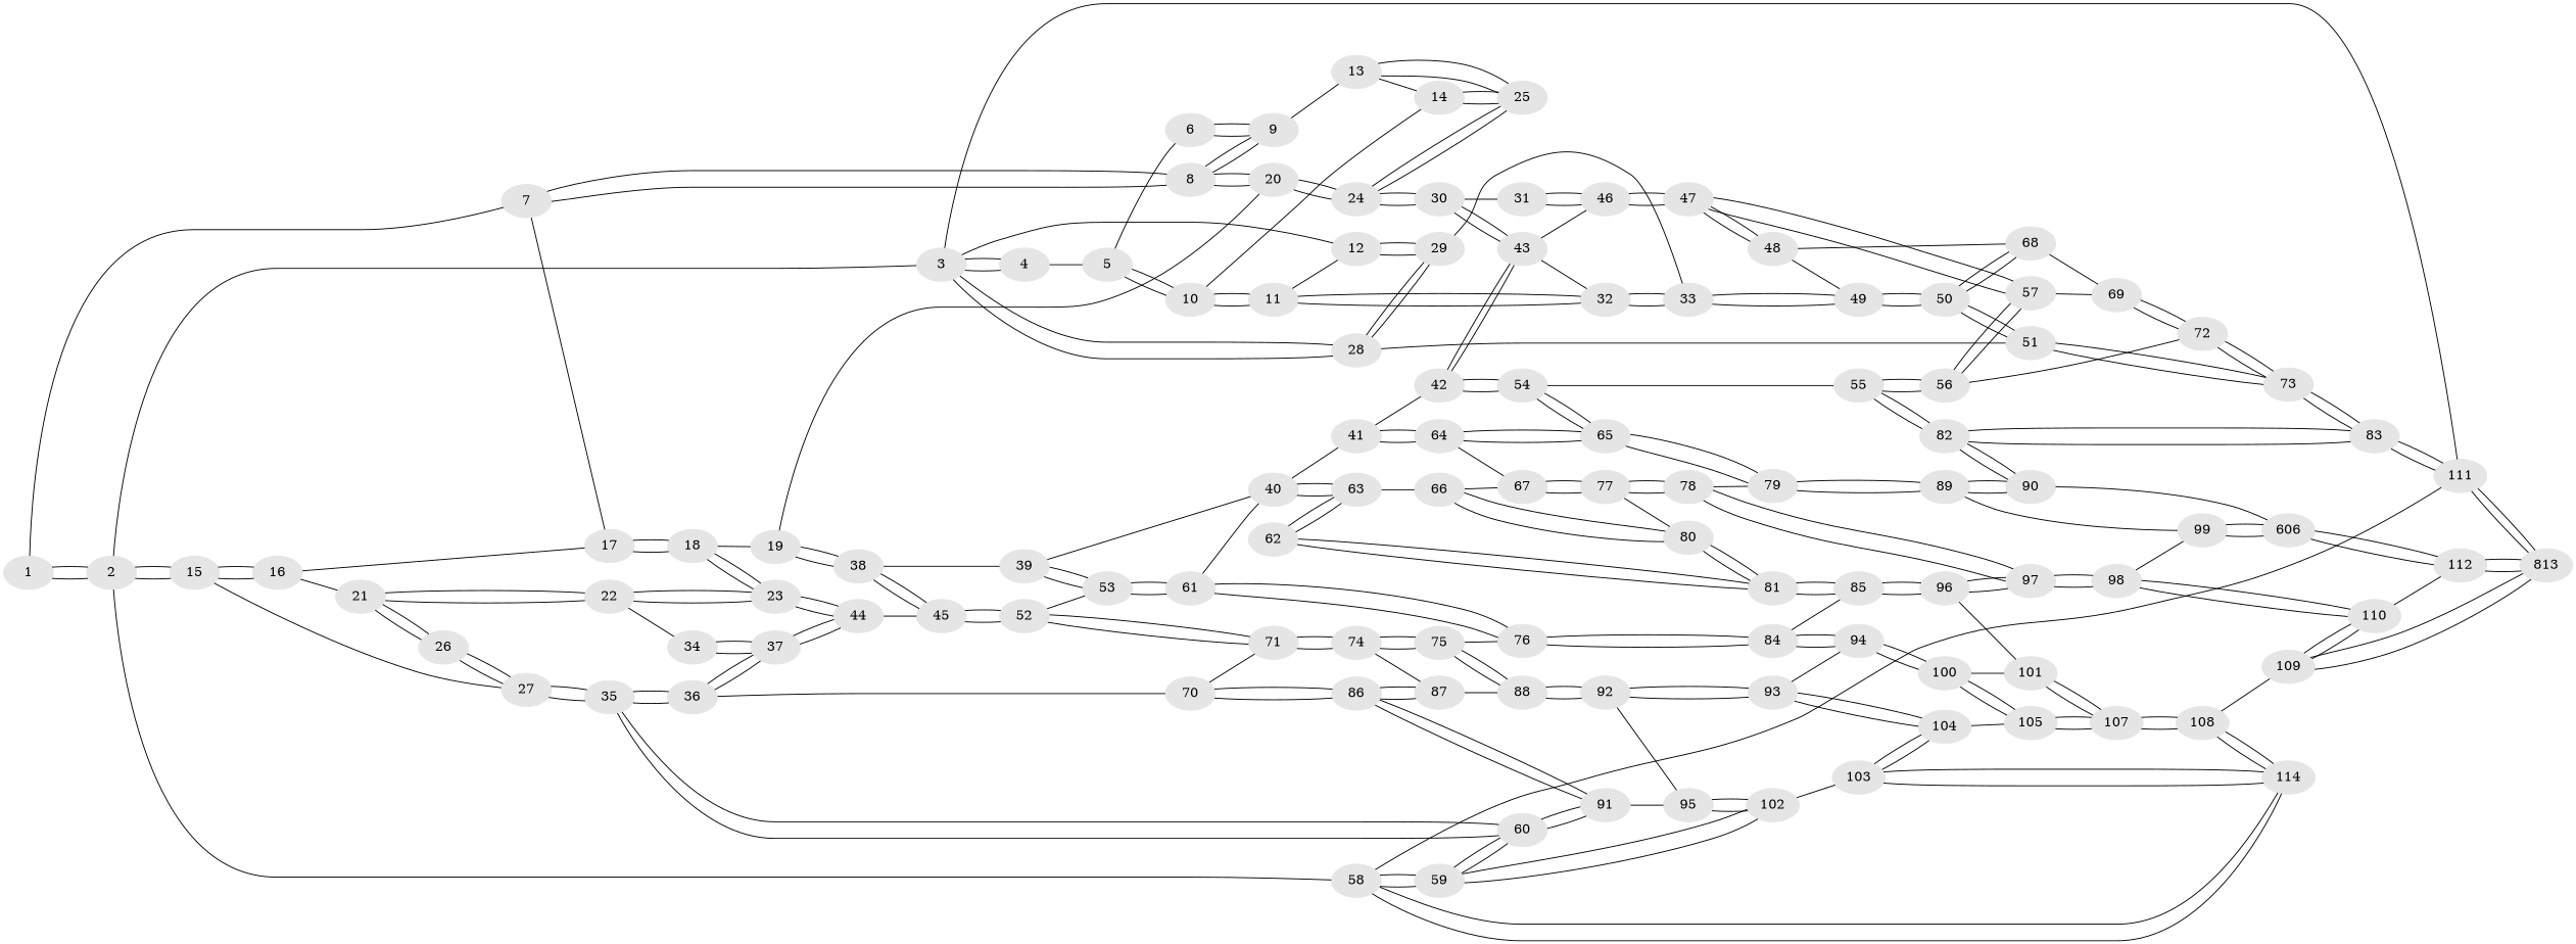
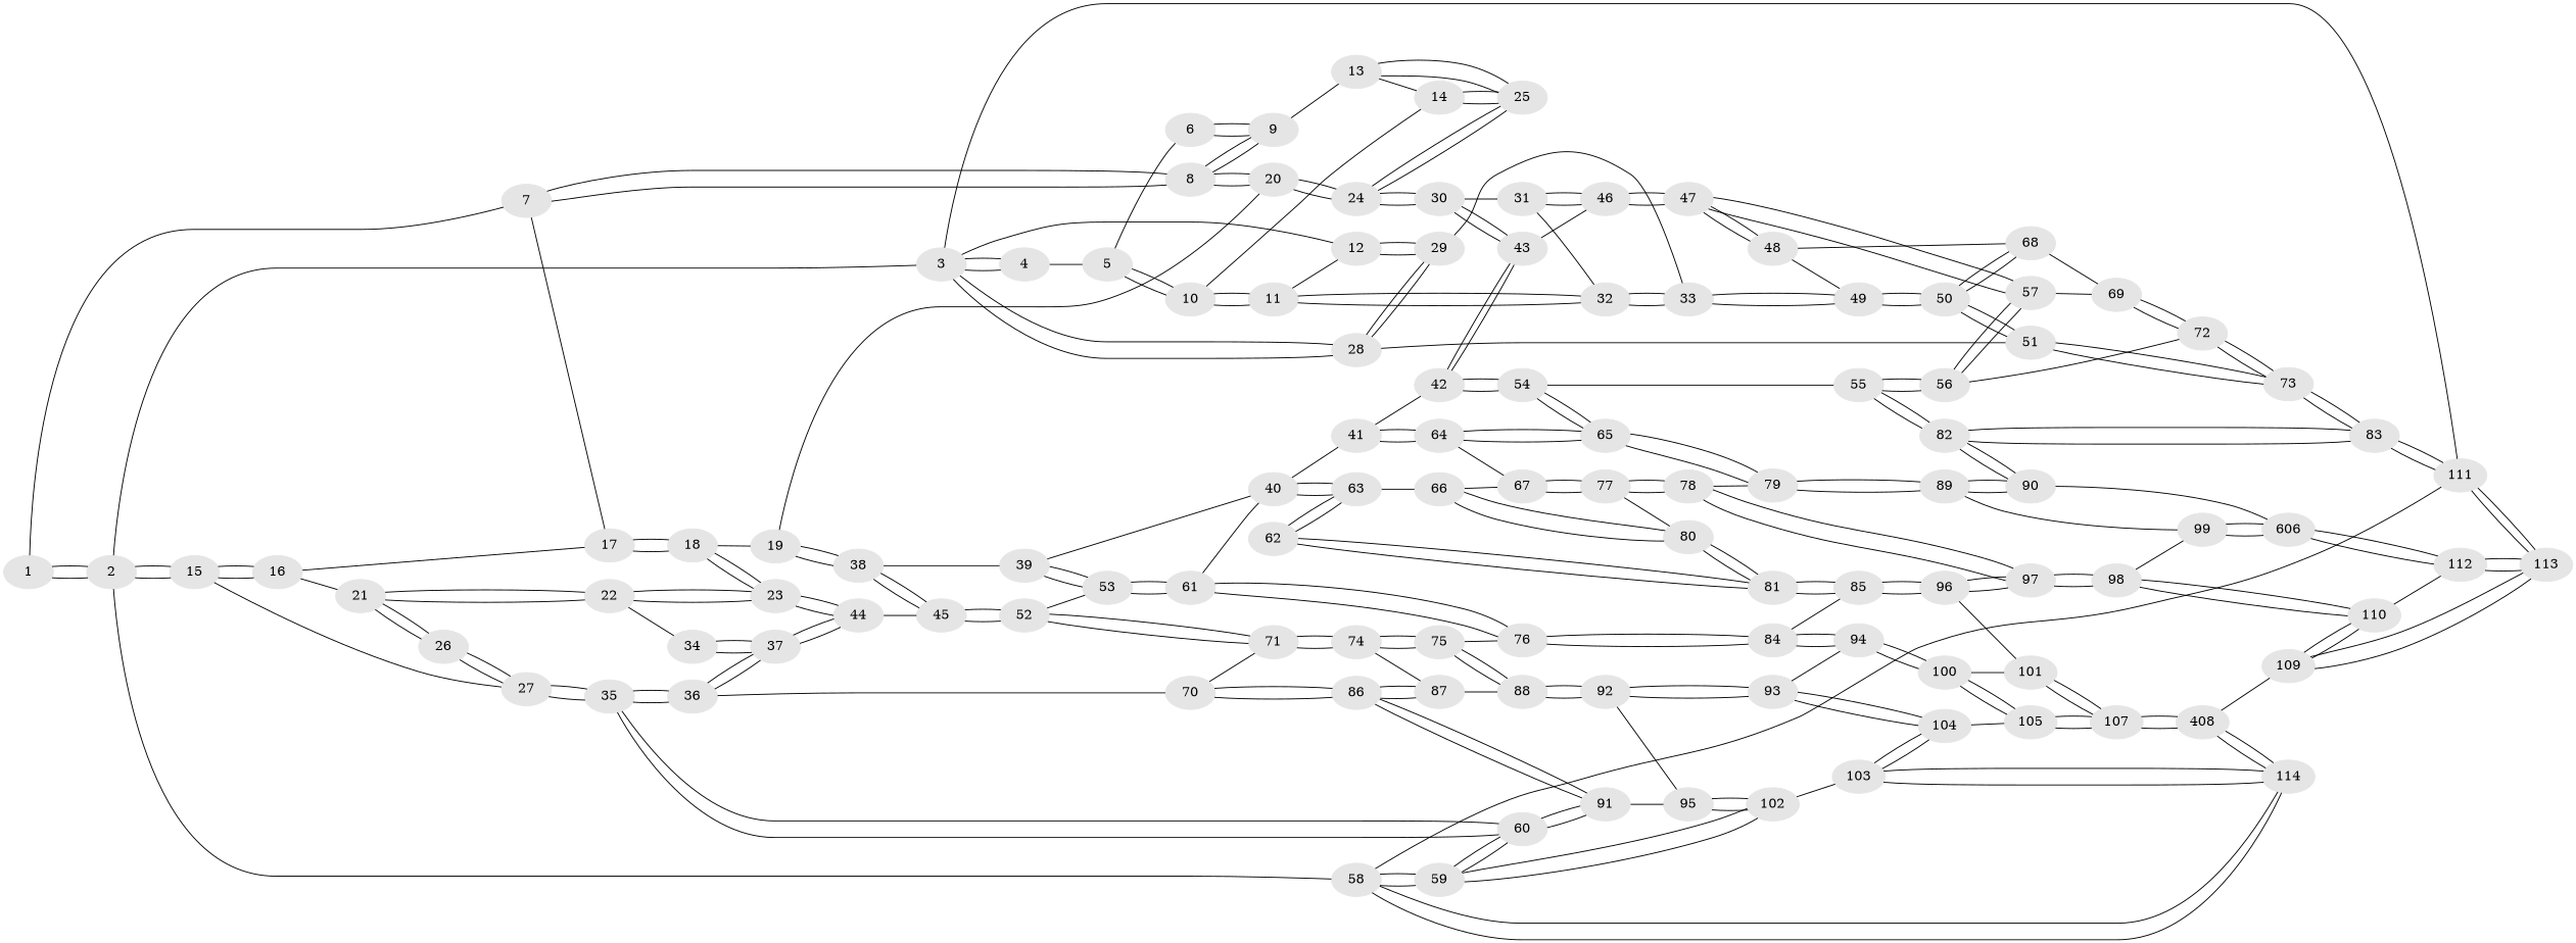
  graph {
    rankdir=LR
    node [color=gray90 style=filled]
    1
    2
    7
    3
    15
    58
    8
    17
    4
    28
    111
    12
    16
    27
    59
    114
    5
    29
    51
-   113 [label=813]
+   113
    6
    10
    9
    11
    14
    13
    20
    18
    24
    25
    32
    33
    21
    35
    22
    26
    19
    23
    38
    44
    39
    45
    30
    34
    37
    31
    43
    36
    60
    73
    49
    46
    47
    50
    70
    91
    71
    86
    40
    53
    52
    41
    63
    61
    42
    64
    66
    54
    65
    67
    55
    48
    57
    68
    69
    83
    74
    76
    56
    82
    79
    72
    90
    102
    103
    95
    62
    81
    84
    85
    80
    77
    89
    78
    87
    75
    88
    92
    94
    97
    98
    99
    96
    n104 [label=606]
    100
    101
    93
    112
    104
    105
    107
    110
-   108
+   108 [label=408]
    109
    1 -- 2
    1 -- 2
    1 -- 7
    2 -- 3
    2 -- 15
    2 -- 15
    2 -- 58
    7 -- 8
    7 -- 8
    7 -- 17
    3 -- 4
    3 -- 4
    3 -- 28
    3 -- 28
    3 -- 111
    3 -- 12
    15 -- 16
    15 -- 16
    15 -- 27
    58 -- 111
    58 -- 59
    58 -- 59
    58 -- 114
    58 -- 114
    8 -- 9
    8 -- 9
    8 -- 20
    8 -- 20
    17 -- 18
    17 -- 18
    4 -- 5
    28 -- 29
    28 -- 29
    28 -- 51
    111 -- 113
    111 -- 113
    12 -- 29
    12 -- 29
    16 -- 17
    16 -- 21
    27 -- 35
    27 -- 35
    59 -- 60
    59 -- 60
    59 -- 102
    59 -- 102
    5 -- 6
    5 -- 10
    5 -- 10
    29 -- 33
    51 -- 73
    51 -- 73
    6 -- 9
    6 -- 9
    10 -- 11
    10 -- 11
    10 -- 14
    9 -- 13
    11 -- 12
    11 -- 32
    11 -- 32
    14 -- 25
    14 -- 25
    13 -- 14
    13 -- 25
    13 -- 25
    20 -- 24
    20 -- 24
    18 -- 19
    18 -- 23
    18 -- 23
    24 -- 25
    24 -- 25
    24 -- 30
    24 -- 30
    32 -- 33
    32 -- 33
    33 -- 49
    33 -- 49
    21 -- 22
    21 -- 22
    21 -- 26
    21 -- 26
    35 -- 36
    35 -- 36
    35 -- 60
    35 -- 60
    22 -- 23
    22 -- 23
    22 -- 34
    26 -- 27
    26 -- 27
    19 -- 20
    19 -- 38
    19 -- 38
    23 -- 44
    23 -- 44
    38 -- 39
    38 -- 45
    38 -- 45
    44 -- 45
    39 -- 40
    39 -- 53
    39 -- 53
    45 -- 52
    45 -- 52
    30 -- 31
    30 -- 43
    30 -- 43
    34 -- 37
    34 -- 37
    37 -- 44
    37 -- 44
-   43 -- 32
+   31 -- 32
    31 -- 46
    31 -- 46
    43 -- 46
    36 -- 37
    36 -- 37
    36 -- 70
    60 -- 91
    60 -- 91
    73 -- 83
    73 -- 83
    49 -- 50
    49 -- 50
    46 -- 47
    46 -- 47
    47 -- 48
    47 -- 48
    47 -- 57
    47 -- 57
    50 -- 51
    50 -- 51
    50 -- 68
    50 -- 68
    70 -- 71
    70 -- 86
    70 -- 86
    91 -- 95
    71 -- 74
    71 -- 74
    86 -- 91
    86 -- 91
    86 -- 87
    86 -- 87
    40 -- 41
    40 -- 63
    40 -- 63
    53 -- 61
    53 -- 61
    52 -- 71
    52 -- 71
    52 -- 53
    41 -- 42
    41 -- 64
    41 -- 64
    63 -- 66
    61 -- 40
    61 -- 76
    61 -- 76
    42 -- 43
    42 -- 43
    42 -- 54
    42 -- 54
    64 -- 65
    64 -- 65
    64 -- 67
    66 -- 67
    66 -- 80
    66 -- 80
    54 -- 65
    54 -- 65
    54 -- 55
    65 -- 79
    65 -- 79
    67 -- 77
    67 -- 77
    55 -- 56
    55 -- 56
    55 -- 82
    55 -- 82
    48 -- 49
    48 -- 68
    57 -- 69
    68 -- 69
    69 -- 72
    69 -- 72
    83 -- 111
    83 -- 111
    74 -- 87
    74 -- 75
    74 -- 75
    76 -- 84
    76 -- 84
    56 -- 57
    56 -- 57
    56 -- 72
    82 -- 83
    82 -- 83
    82 -- 90
    82 -- 90
    79 -- 89
    79 -- 89
    72 -- 73
    72 -- 73
    90 -- n104
    102 -- 103
    103 -- 114
    103 -- 114
    103 -- 104
    103 -- 104
    95 -- 102
    95 -- 102
    62 -- 63
    62 -- 63
    62 -- 81
    62 -- 81
    81 -- 85
    81 -- 85
    84 -- 85
    84 -- 94
    84 -- 94
    85 -- 96
    85 -- 96
    80 -- 81
    80 -- 81
    77 -- 80
    77 -- 78
    77 -- 78
    89 -- 90
    89 -- 90
    89 -- 99
    78 -- 79
    78 -- 97
    78 -- 97
    87 -- 88
    75 -- 76
    75 -- 88
    75 -- 88
    88 -- 92
    88 -- 92
    92 -- 95
    92 -- 93
    92 -- 93
    94 -- 100
    94 -- 100
    97 -- 98
    97 -- 98
    98 -- 99
    98 -- 110
    98 -- 110
    99 -- n104
    99 -- n104
    96 -- 97
    96 -- 97
    96 -- 101
    n104 -- 112
    n104 -- 112
    100 -- 101
    100 -- 105
    100 -- 105
    101 -- 107
    101 -- 107
    93 -- 94
    93 -- 104
    93 -- 104
    112 -- 113
    112 -- 113
    104 -- 105
    105 -- 107
    105 -- 107
    107 -- 108
    107 -- 108
    110 -- 112
    108 -- 114
    108 -- 114
    108 -- 109
    109 -- 113
    109 -- 113
    109 -- 110
    109 -- 110
  }
